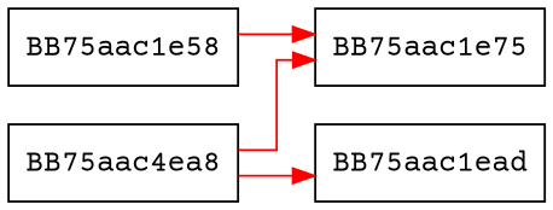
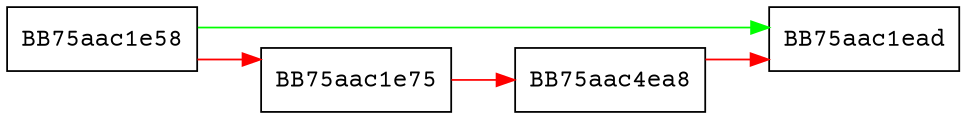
  digraph {
    fontname="Courier Prime"
    rankdir=LR
    splines=ortho
    node [fontname="Courier Prime" shape=box]
    edge [color=red fontname="Courier Prime"]
    BB75aac1e58
    BB75aac1ead
    BB75aac1e75
    n4 [label=BB75aac4ea8]
+   BB75aac1e58 -> BB75aac1ead [color=green]
    BB75aac1e58 -> BB75aac1e75
-   n4 -> BB75aac1e75
+   BB75aac1e75 -> n4
    n4 -> BB75aac1ead
  }
